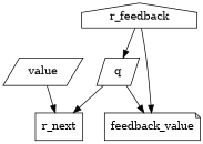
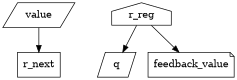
  strict digraph {
    node [shape=parallelogram]
    edge [weight=1.0]
    n1 [label=value]
    r_next [shape=box]
    q
    feedback_value [shape=note]
-   r_reg [shape=house label=r_feedback]
+   r_reg [shape=house]
    n1 -> r_next
-   q -> r_next
-   q -> feedback_value
    r_reg -> q
    r_reg -> feedback_value
  }
